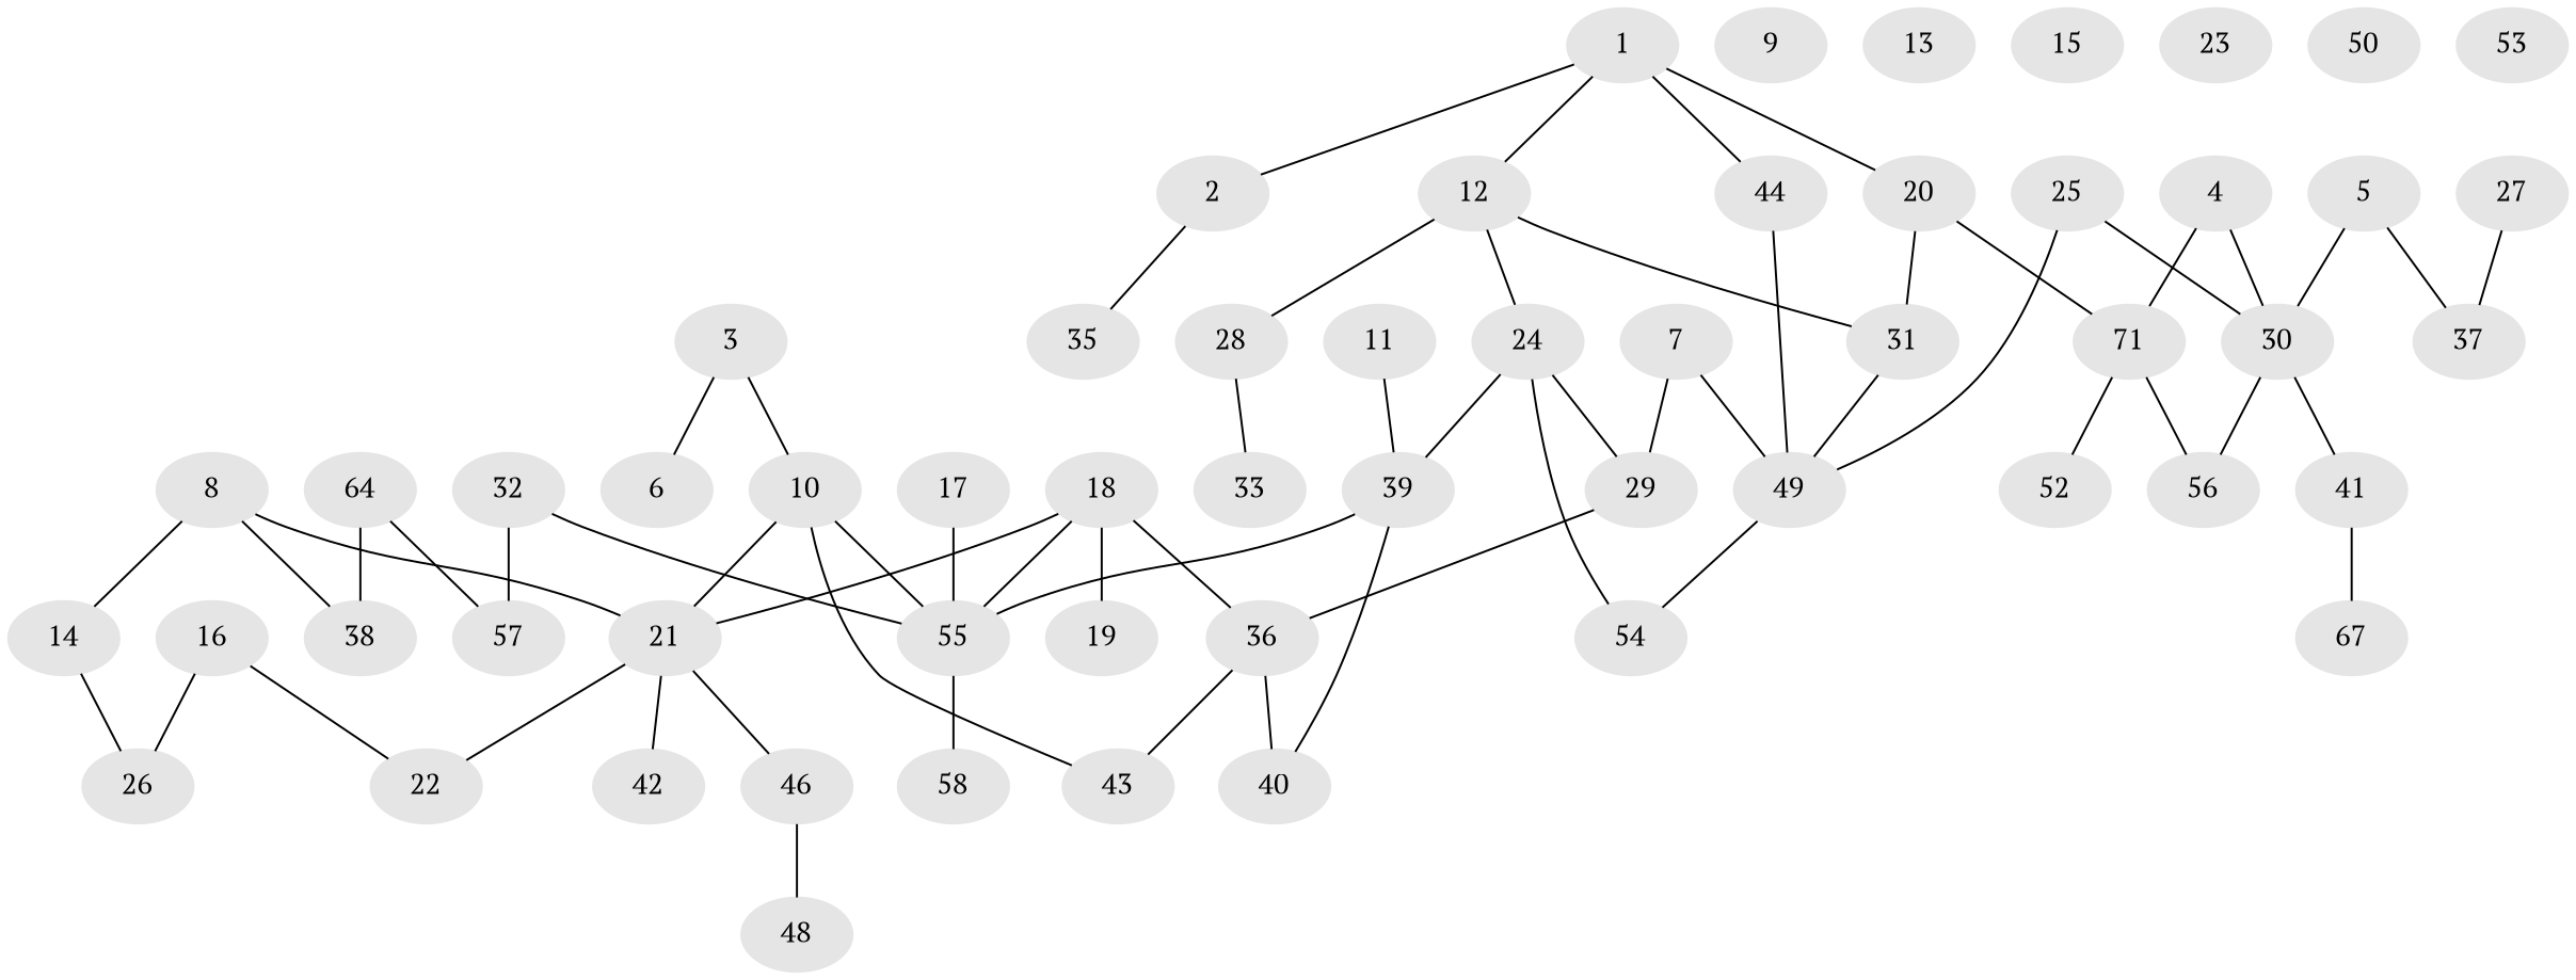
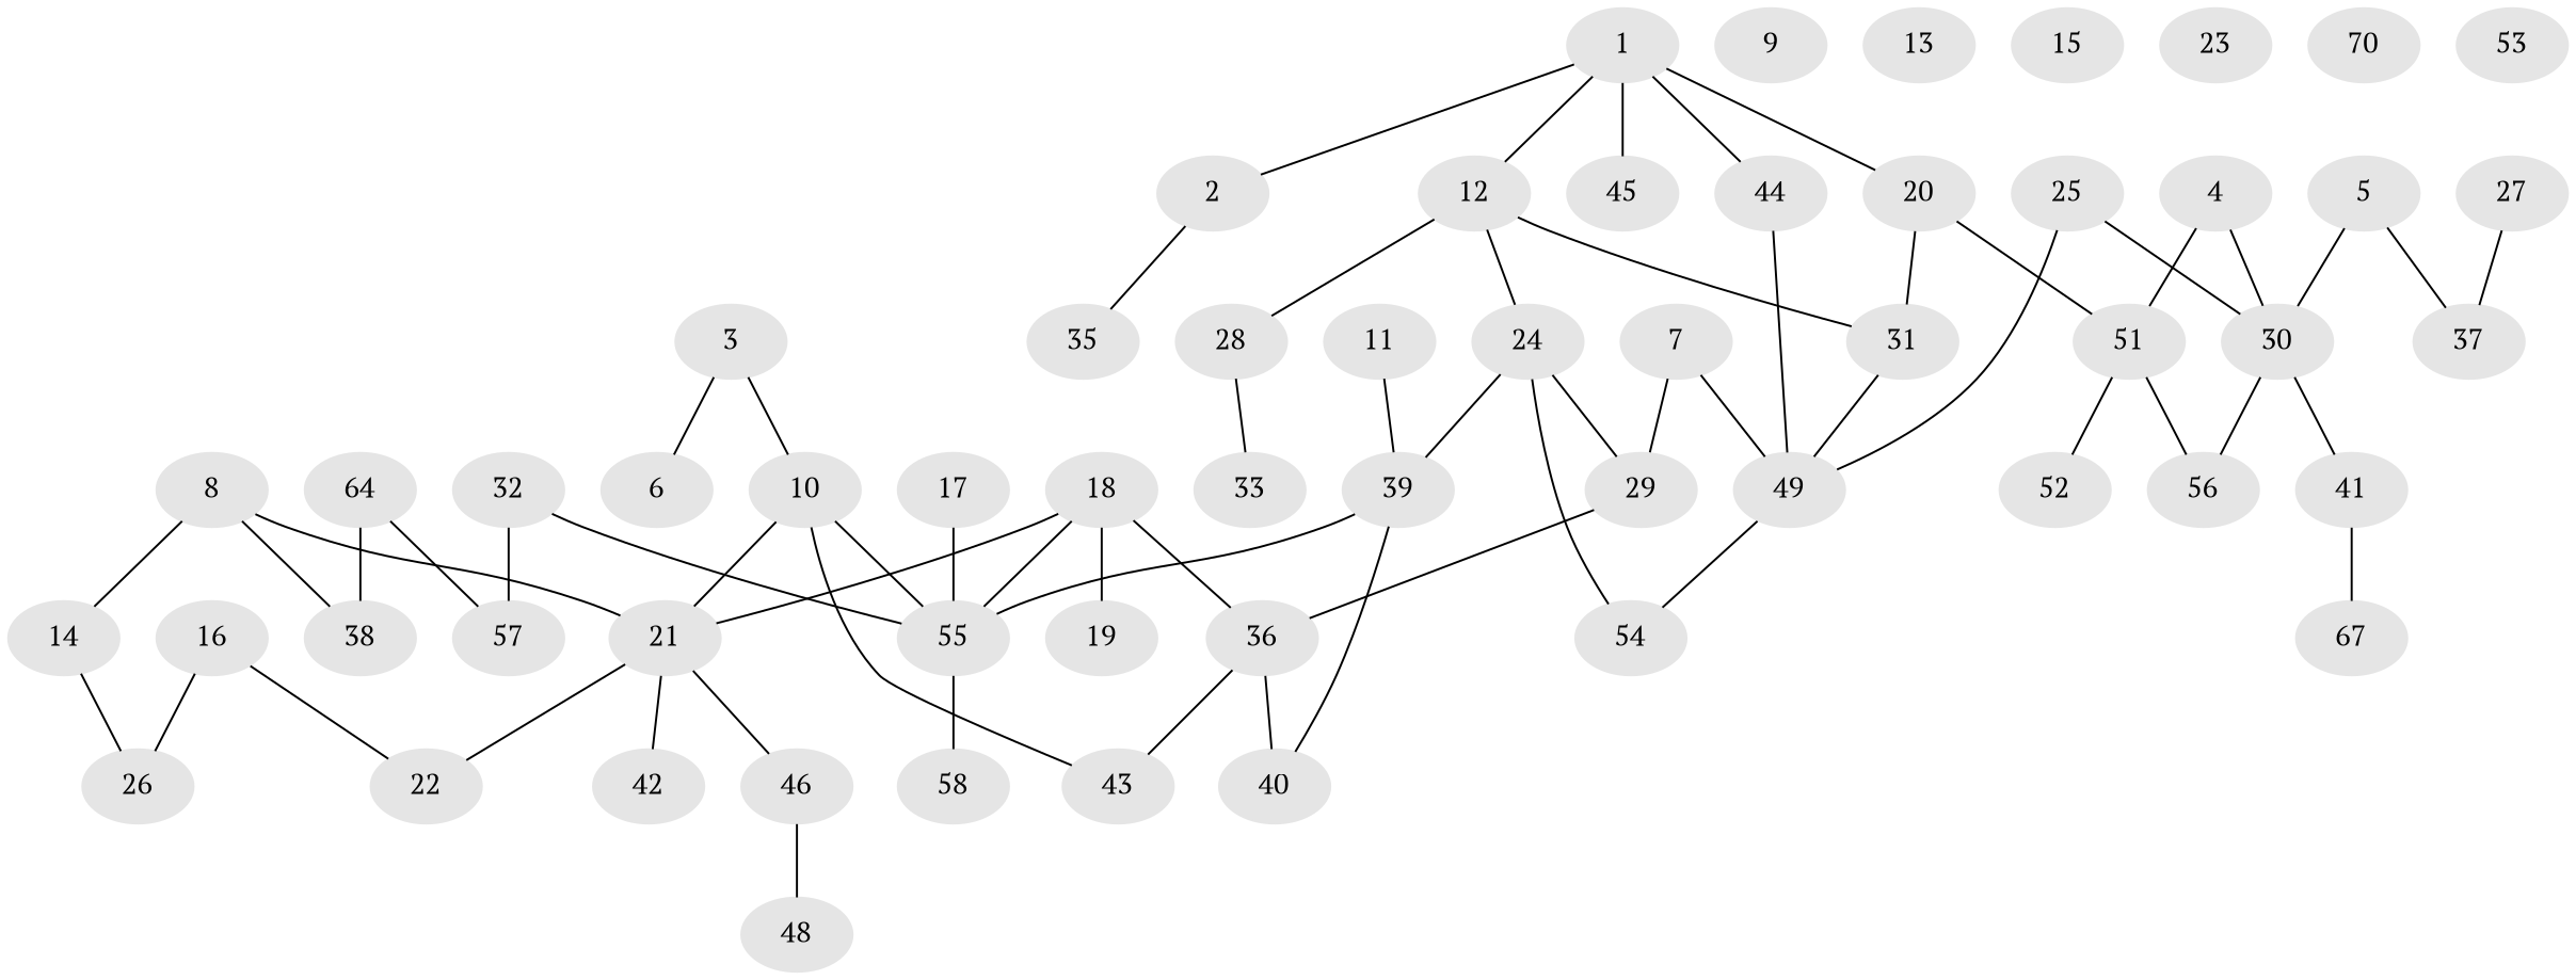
  graph {
    fontname="PT Serif"
    node [color=gray90 fontname="PT Serif" style=filled]
    edge [fontname="PT Serif"]
    1
    2
    12
    20
    44
+   45
    35
    24
    28
    31
-   51 [label=71]
+   51
    49
    3
    6
    10
    21
    43
    55
    4
    30
    41
    56
    52
    5
    37
    7
    29
    36
    n29 [label=67]
    54
    8
    14
    38
    26
    22
    42
    46
    9
    58
    11
    39
    40
    33
    13
    15
    16
    17
    18
    19
    48
    23
    32
    57
    25
    27
    n56 [label=64]
-   50
+   50 [label=70]
    53
    1 -- 2
    1 -- 12
    1 -- 20
    1 -- 44
+   1 -- 45
    2 -- 35
    12 -- 24
    12 -- 28
    12 -- 31
    20 -- 31
    20 -- 51
    44 -- 49
    24 -- 29
    24 -- 54
    24 -- 39
    28 -- 33
    31 -- 49
    51 -- 56
    51 -- 52
    49 -- 54
    3 -- 6
    3 -- 10
    10 -- 21
    10 -- 43
    10 -- 55
    21 -- 22
    21 -- 42
    21 -- 46
    55 -- 58
    4 -- 51
    4 -- 30
    30 -- 41
    30 -- 56
    41 -- n29
    5 -- 30
    5 -- 37
    7 -- 49
    7 -- 29
    29 -- 36
    36 -- 43
    36 -- 40
    8 -- 21
    8 -- 14
    8 -- 38
    14 -- 26
    46 -- 48
    11 -- 39
    39 -- 55
    39 -- 40
    16 -- 26
    16 -- 22
    17 -- 55
    18 -- 21
    18 -- 55
    18 -- 36
    18 -- 19
    32 -- 55
    32 -- 57
    25 -- 49
    25 -- 30
    27 -- 37
    n56 -- 38
    n56 -- 57
  }
